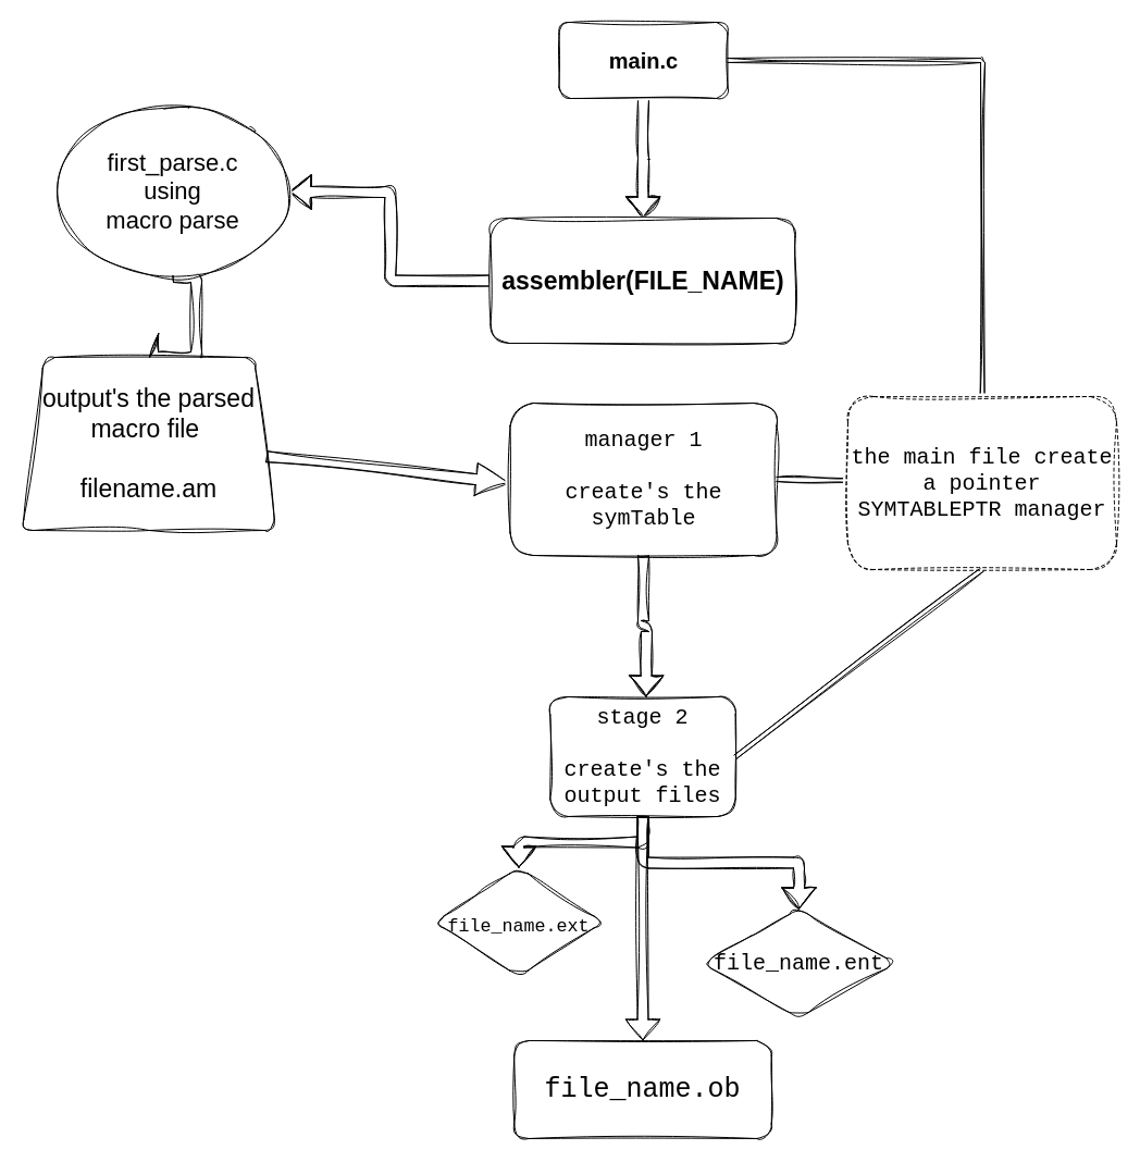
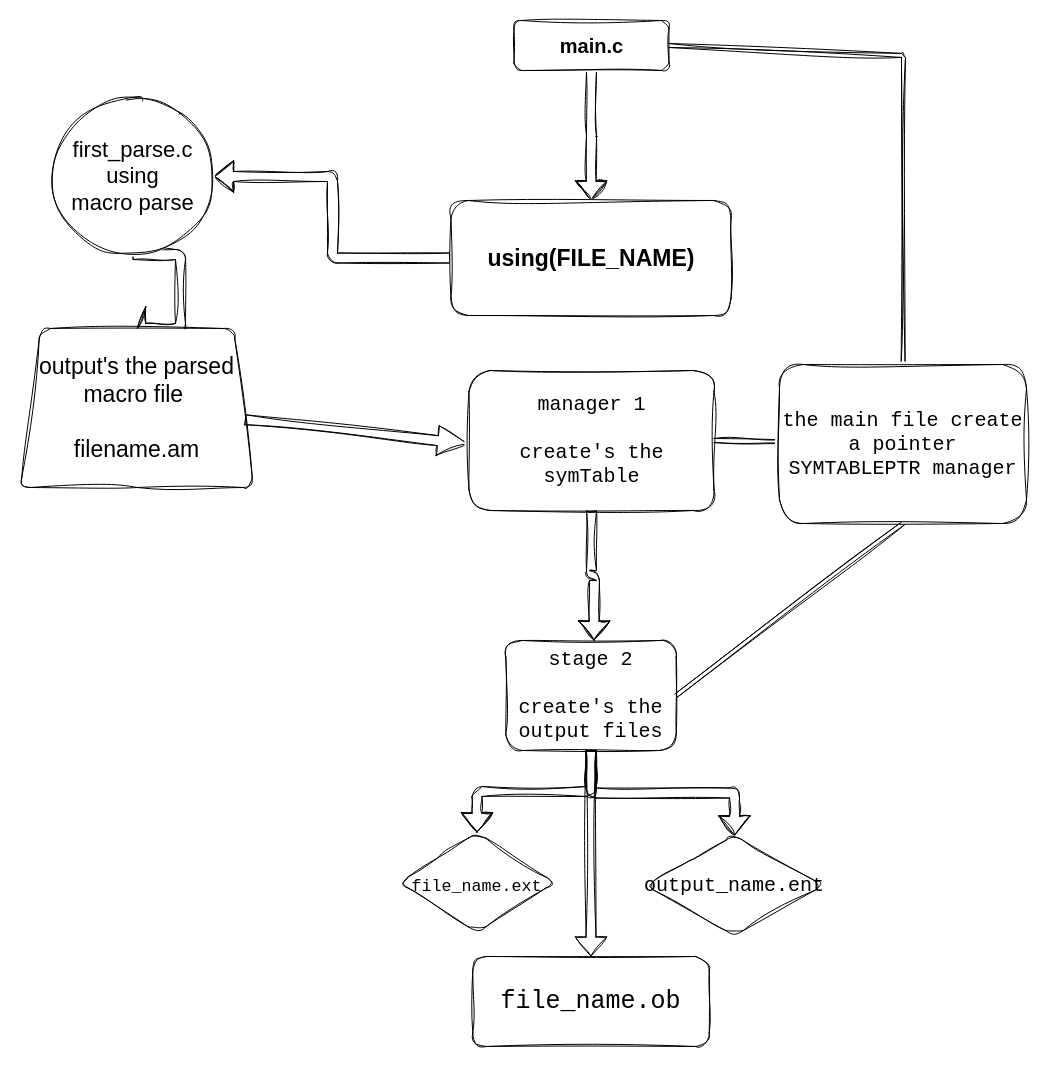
  <mxCell id="0" />
  <mxCell id="1" parent="0" />
  <mxCell id="2" value="" style="edgeStyle=orthogonalEdgeStyle;shape=flexArrow;html=1;fontFamily=Courier New;fontSize=20;sketch=1;curveFitting=1;jiggle=2;" parent="1" source="4" target="6" edge="1"><mxGeometry relative="1" as="geometry" /></mxCell>
  <mxCell id="3" style="edgeStyle=none;shape=link;hachureGap=4;html=1;fontFamily=Courier New;fontSize=16;exitX=1;exitY=0.5;exitDx=0;exitDy=0;sketch=1;curveFitting=1;jiggle=2;" parent="1" source="4" target="22" edge="1"><mxGeometry relative="1" as="geometry"><Array as="points"><mxPoint x="903" y="55" /></Array></mxGeometry></mxCell>
- <mxCell id="4" value="&lt;font style=&quot;font-size: 20px;&quot;&gt;&lt;b&gt;main.c&lt;/b&gt;&lt;/font&gt;" style="whiteSpace=wrap;html=1;rounded=1;sketch=1;curveFitting=1;jiggle=2;" parent="1" vertex="1"><mxGeometry x="513.5" y="20" width="155" height="70" as="geometry" /></mxCell>
+ <mxCell id="4" value="&lt;font style=&quot;font-size: 20px;&quot;&gt;&lt;b&gt;main.c&lt;/b&gt;&lt;/font&gt;" style="whiteSpace=wrap;html=1;rounded=1;sketch=1;curveFitting=1;jiggle=2;" parent="1" vertex="1"><mxGeometry x="513.5" y="20" width="155" height="50" as="geometry" /></mxCell>
  <mxCell id="5" value="" style="edgeStyle=orthogonalEdgeStyle;shape=flexArrow;html=1;fontFamily=Courier New;fontSize=20;sketch=1;curveFitting=1;jiggle=2;" parent="1" source="6" target="8" edge="1"><mxGeometry relative="1" as="geometry" /></mxCell>
- <mxCell id="6" value="&lt;b&gt;&lt;font style=&quot;font-size: 23px;&quot;&gt;assembler(FILE_NAME)&lt;/font&gt;&lt;/b&gt;" style="whiteSpace=wrap;html=1;rounded=1;sketch=1;curveFitting=1;jiggle=2;" parent="1" vertex="1"><mxGeometry x="450.5" y="200" width="280" height="115" as="geometry" /></mxCell>
+ <mxCell id="6" value="&lt;b&gt;&lt;font style=&quot;font-size: 23px;&quot;&gt;using(FILE_NAME)&lt;/font&gt;&lt;/b&gt;" style="whiteSpace=wrap;html=1;rounded=1;sketch=1;curveFitting=1;jiggle=2;" parent="1" vertex="1"><mxGeometry x="450.5" y="200" width="280" height="115" as="geometry" /></mxCell>
  <mxCell id="7" value="" style="edgeStyle=orthogonalEdgeStyle;shape=flexArrow;html=1;fontFamily=Courier New;fontSize=20;sketch=1;curveFitting=1;jiggle=2;exitX=0.5;exitY=1;exitDx=0;exitDy=0;endWidth=32;endSize=2.38;entryX=0.5;entryY=0;entryDx=0;entryDy=0;" parent="1" source="8" target="10" edge="1"><mxGeometry relative="1" as="geometry"><mxPoint x="187.263" y="372" as="targetPoint" /><Array as="points"><mxPoint x="180" y="254" /><mxPoint x="180" y="328" /></Array></mxGeometry></mxCell>
- <mxCell id="8" value="&lt;font style=&quot;font-size: 22px;&quot;&gt;first_parse.c&lt;br&gt;using&lt;br&gt;macro parse&lt;/font&gt;" style="ellipse;whiteSpace=wrap;html=1;rounded=1;sketch=1;curveFitting=1;jiggle=2;" parent="1" vertex="1"><mxGeometry x="51" y="98" width="215" height="156" as="geometry" /></mxCell>
+ <mxCell id="8" value="&lt;font style=&quot;font-size: 22px;&quot;&gt;first_parse.c&lt;br&gt;using&lt;br&gt;macro parse&lt;/font&gt;" style="ellipse;whiteSpace=wrap;html=1;rounded=1;sketch=1;curveFitting=1;jiggle=2;" parent="1" vertex="1"><mxGeometry x="51" y="98" width="162.5" height="156" as="geometry" /></mxCell>
  <mxCell id="9" style="edgeStyle=none;hachureGap=4;html=1;entryX=-0.006;entryY=0.524;entryDx=0;entryDy=0;entryPerimeter=0;fontFamily=Courier New;fontSize=16;shape=arrow;sketch=1;curveFitting=1;jiggle=2;" parent="1" source="10" target="12" edge="1"><mxGeometry relative="1" as="geometry" /></mxCell>
  <mxCell id="10" value="&lt;font style=&quot;font-size: 23px;&quot;&gt;output's the parsed macro file&amp;nbsp;&lt;br&gt;&lt;br&gt;filename.am&lt;/font&gt;" style="shape=trapezoid;perimeter=trapezoidPerimeter;whiteSpace=wrap;html=1;fixedSize=1;rounded=1;sketch=1;curveFitting=1;jiggle=2;" parent="1" vertex="1"><mxGeometry x="20" y="328" width="233" height="159" as="geometry" /></mxCell>
  <mxCell id="11" style="edgeStyle=orthogonalEdgeStyle;shape=flexArrow;html=1;fontFamily=Courier New;fontSize=20;sketch=1;curveFitting=1;jiggle=2;" parent="1" source="12" edge="1"><mxGeometry relative="1" as="geometry"><mxPoint x="593.5" y="640" as="targetPoint" /></mxGeometry></mxCell>
  <mxCell id="12" value="manager 1&lt;br&gt;&lt;br&gt;create's the symTable" style="whiteSpace=wrap;html=1;fontFamily=Courier New;fontSize=20;rounded=1;sketch=1;curveFitting=1;jiggle=2;" parent="1" vertex="1"><mxGeometry x="468.5" y="370" width="245" height="140" as="geometry" /></mxCell>
  <mxCell id="13" value="" style="edgeStyle=orthogonalEdgeStyle;shape=flexArrow;html=1;fontFamily=Courier New;fontSize=20;sketch=1;curveFitting=1;jiggle=2;" parent="1" source="16" target="17" edge="1"><mxGeometry relative="1" as="geometry" /></mxCell>
  <mxCell id="14" value="" style="edgeStyle=orthogonalEdgeStyle;shape=flexArrow;html=1;fontFamily=Courier New;fontSize=12;sketch=1;curveFitting=1;jiggle=2;" parent="1" source="16" target="18" edge="1"><mxGeometry relative="1" as="geometry" /></mxCell>
  <mxCell id="15" value="" style="edgeStyle=orthogonalEdgeStyle;shape=flexArrow;html=1;fontFamily=Courier New;fontSize=12;sketch=1;curveFitting=1;jiggle=2;" parent="1" source="16" target="19" edge="1"><mxGeometry relative="1" as="geometry" /></mxCell>
  <mxCell id="16" value="stage 2&lt;br&gt;&lt;br&gt;create's the output files" style="whiteSpace=wrap;html=1;fontFamily=Courier New;fontSize=20;rounded=1;sketch=1;curveFitting=1;jiggle=2;" parent="1" vertex="1"><mxGeometry x="505.25" y="640" width="170.5" height="110" as="geometry" /></mxCell>
  <mxCell id="17" value="&lt;font style=&quot;font-size: 25px;&quot;&gt;file_name.ob&lt;/font&gt;" style="rectangle;whiteSpace=wrap;html=1;fontSize=20;fontFamily=Courier New;rounded=1;sketch=1;curveFitting=1;jiggle=2;" parent="1" vertex="1"><mxGeometry x="472.25" y="956" width="236.5" height="90" as="geometry" /></mxCell>
- <mxCell id="18" value="&lt;sub&gt;file_name.ext&lt;/sub&gt;" style="rhombus;whiteSpace=wrap;html=1;fontSize=20;fontFamily=Courier New;rounded=1;sketch=1;curveFitting=1;jiggle=2;" parent="1" vertex="1"><mxGeometry x="399" y="797" width="155" height="100" as="geometry" /></mxCell>
- <mxCell id="19" value="file_name.ent" style="rhombus;whiteSpace=wrap;html=1;fontSize=20;fontFamily=Courier New;rounded=1;sketch=1;curveFitting=1;jiggle=2;" parent="1" vertex="1"><mxGeometry x="645" y="835" width="178" height="100" as="geometry" /></mxCell>
+ <mxCell id="18" value="&lt;sub&gt;file_name.ext&lt;/sub&gt;" style="rhombus;whiteSpace=wrap;html=1;fontSize=20;fontFamily=Courier New;rounded=1;sketch=1;curveFitting=1;jiggle=2;" parent="1" vertex="1"><mxGeometry x="399" y="832" width="155" height="100" as="geometry" /></mxCell>
+ <mxCell id="19" value="output_name.ent" style="rhombus;whiteSpace=wrap;html=1;fontSize=20;fontFamily=Courier New;rounded=1;sketch=1;curveFitting=1;jiggle=2;" parent="1" vertex="1"><mxGeometry x="645" y="835" width="178" height="100" as="geometry" /></mxCell>
  <mxCell id="20" style="edgeStyle=none;shape=link;hachureGap=4;html=1;entryX=1;entryY=0.5;entryDx=0;entryDy=0;fontFamily=Courier New;fontSize=16;sketch=1;curveFitting=1;jiggle=2;" parent="1" source="22" target="12" edge="1"><mxGeometry relative="1" as="geometry"><Array as="points" /></mxGeometry></mxCell>
  <mxCell id="21" style="edgeStyle=none;shape=link;hachureGap=4;html=1;entryX=1;entryY=0.5;entryDx=0;entryDy=0;fontFamily=Courier New;fontSize=16;exitX=0.5;exitY=1;exitDx=0;exitDy=0;sketch=1;curveFitting=1;jiggle=2;" parent="1" source="22" target="16" edge="1"><mxGeometry relative="1" as="geometry"><mxPoint x="980" y="223" as="sourcePoint" /></mxGeometry></mxCell>
- <mxCell id="22" value="the main file create a pointer &lt;br&gt;SYMTABLEPTR manager" style="whiteSpace=wrap;html=1;hachureGap=4;fontFamily=Courier New;fontSize=20;rounded=1;sketch=1;curveFitting=1;jiggle=2;dashed=1;" parent="1" vertex="1"><mxGeometry x="779" y="364" width="247" height="159" as="geometry" /></mxCell>
+ <mxCell id="22" value="the main file create a pointer &lt;br&gt;SYMTABLEPTR manager" style="whiteSpace=wrap;html=1;hachureGap=4;fontFamily=Courier New;fontSize=20;rounded=1;sketch=1;curveFitting=1;jiggle=2;" parent="1" vertex="1"><mxGeometry x="779" y="364" width="247" height="159" as="geometry" /></mxCell>
